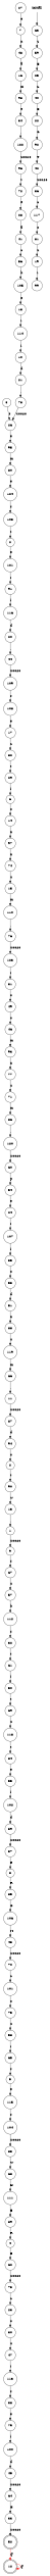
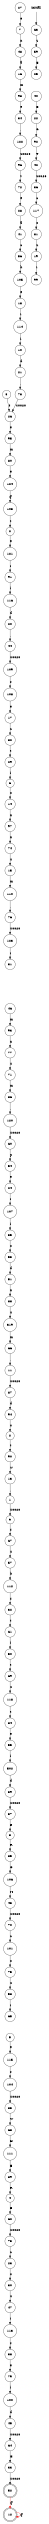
  digraph {
    rankdir=TB
    node [shape=circle]
    0
    121
    91
    116
    1
    9
    67
    57
    2
    90
    13
    3
    26
    95
    80
    4
    62
    73
    23
    5
    115
    104
    83
    6
    14
    97
    74
    7
    48
    16
    98
    8
    85
    106
    43
    112
    10
    21
    78
    11
    87
    94
    12 [shape=doublecircle]
    15
    110
    76
    123
    34
    122
    17
    82
    29
    18
    114
    19
    99
    27
    20
    44
    109
    108
    22
    92
    42
    36
    30
    47
    113
    24
    107
    35
    53
    25
    40
    124
    28
    41
    56
    105
    38
    31
-   49
    46
    93
    32
    61
    50
    69
    52 [shape=doublecircle]
    33
    96
    72
    51
    88
    117
    81
    37
    79
    100
    45
    39
    70
    101
    75
    64
    77
    71
    118
    84
-   119
+   119 [label=319]
    66
    54
    55
-   102
+   102 [label=502]
    58
    65
    59
    60
    63
    initial [shape=plaintext]
    68
    111
    89
    86
    120
    103
    0 -> 121 [label=e]
    121 -> 91 [label=r]
    91 -> 116 [label=i]
    116 -> 20 [label=d]
    1 -> 9 [label="\u0020"]
    9 -> 67 [label=s]
    67 -> 57 [label=u]
    57 -> 112 [label=b]
    2 -> 90 [label=t]
    90 -> 13 [label=w]
    13 -> 1 [label=","]
    3 -> 26 [label=s]
    26 -> 95 [label=e]
    95 -> 80 [label=m]
    80 -> 124 [label=e]
    4 -> 62 [label=E]
    62 -> 73 [label="\u0020"]
    73 -> 23 [label=c]
    23 -> 30 [label=o]
    5 -> 115 [label=e]
    115 -> 104 [label=s]
    104 -> 83 [label="\u0020"]
    83 -> 68 [label=W]
    6 -> 14 [label=o]
    14 -> 97 [label=n]
    97 -> 74 [label=n]
    74 -> 15 [label=u]
    7 -> 48 [label=n]
    48 -> 16 [label=a]
    16 -> 98 [label=m]
    98 -> 34 [label=e]
    8 -> 85 [label=R]
    85 -> 106 [label=O]
    106 -> 43 [label=M]
    43 -> 70 [label="\u0020"]
    112 -> 32 [label=s]
    10 -> 21 [label=d]
    21 -> 78 [label=","]
    78 -> 26 [label="\u0020"]
    11 -> 87 [label="\u0020"]
    87 -> 94 [label=d]
    94 -> 2 [label=o]
    12 -> 12 [color=red label="@"]
    15 -> 110 [label=m]
    110 -> 76 [label=","]
    76 -> 123 [label="\u0020"]
    123 -> 31 [label=r]
    34 -> 122 [label=","]
    122 -> 96 [label="\u0020"]
    17 -> 82 [label=c]
    82 -> 29 [label=t]
    29 -> 6 [label=i]
    18 -> 114 [label=r]
    114 -> 10 [label=i]
    19 -> 99 [label=r]
    27 -> 7 [label=e]
    20 -> 44 [label=","]
    44 -> 109 [label="\u0020"]
    109 -> 108 [label=s]
    108 -> 17 [label=e]
    22 -> 92 [label=C]
    92 -> 42 [label=T]
    42 -> 36 [label="\u0020"]
    36 -> 117 [label=c]
    30 -> 47 [label=u]
    47 -> 113 [label=r]
    113 -> 38 [label=s]
    24 -> 107 [label=r]
    107 -> 35 [label=i]
    35 -> 53 [label=o]
    53 -> 51 [label=d]
-   25 -> 40 [label=L]
    40 -> 22 [label=E]
-   124 -> 103 [label=s]
+   124 -> 103 [label="@"]
    28 -> 41 [label=a]
    41 -> 56 [label=c]
    56 -> 105 [label=h]
    105 -> 18 [label=e]
    38 -> 79 [label=e]
-   31 -> 49 [label=o]
-   49 -> 46 [label=o]
    46 -> 93 [label=m]
    93 -> 77 [label=n]
    32 -> 61 [label=t]
    61 -> 50 [label=i]
    50 -> 69 [label=t]
    69 -> 118 [label=u]
    52 -> 12 [color=red label="@"]
    33 -> 52 [label="\u0020"]
    96 -> 72 [label=t]
    72 -> 28 [label=e]
    51 -> 88 [label=n]
    88 -> 119 [label=u]
    117 -> 81 [label=o]
    81 -> 19 [label=u]
    37 -> 8 [label=F]
    79 -> 100 [label=i]
    100 -> 45 [label=d]
    45 -> 64 [label="\u0020"]
    39 -> 37 [label="\u0020"]
    70 -> 101 [label=c]
    101 -> 75 [label=o]
    75 -> 58 [label=u]
    64 -> 33 [label="="]
    77 -> 71 [label=u]
    71 -> 86 [label=m]
    118 -> 84 [label=t]
    84 -> 55 [label=e]
    119 -> 66 [label=m]
    66 -> 11 [label=","]
    54 -> 24 [label=e]
    55 -> 102 [label=i]
    102 -> 39 [label=d]
    58 -> 65 [label=r]
-   65 -> 5 [label=s]
    59 -> 25 [label=E]
    60 -> 54 [label=p]
    63 -> 59 [label=S]
    initial -> 63
    68 -> 111 [label=H]
    111 -> 89 [label=E]
    89 -> 4 [label=R]
    86 -> 120 [label=","]
    120 -> 60 [label="\u0020"]
    103 -> 0 [label=t]
  }
